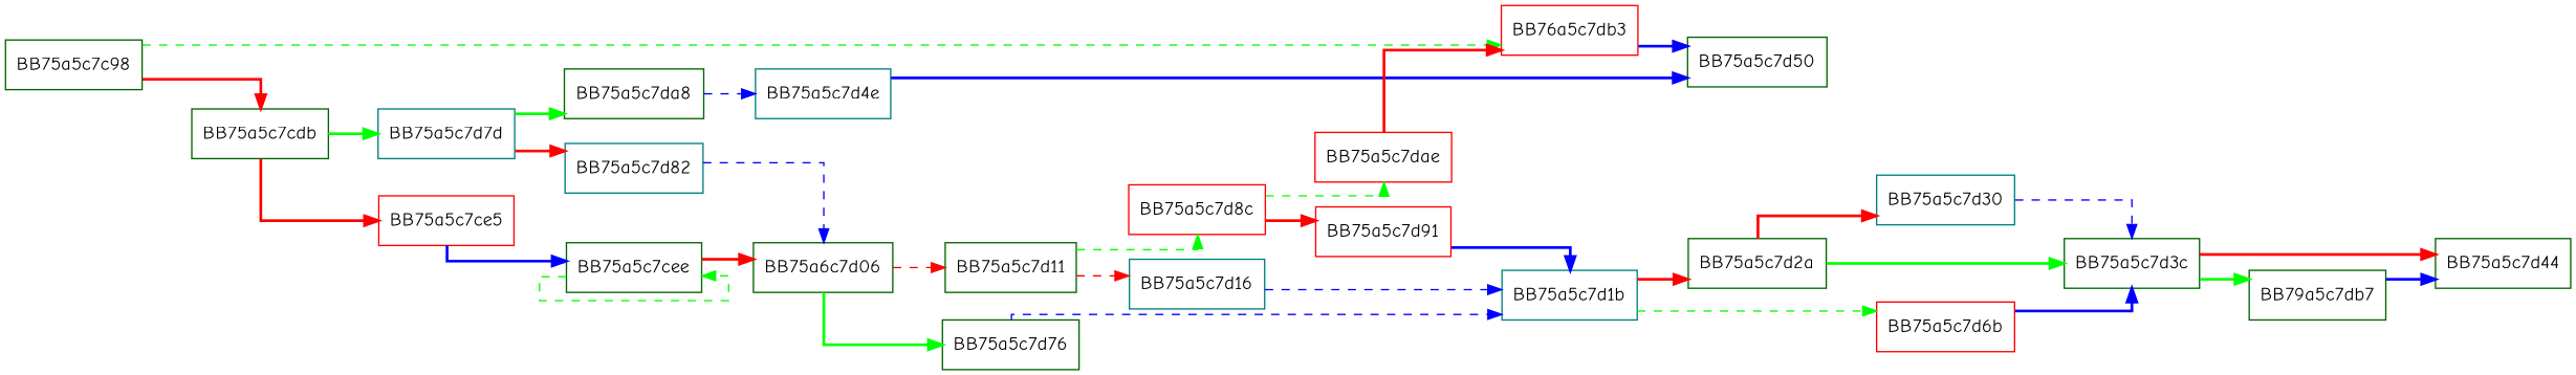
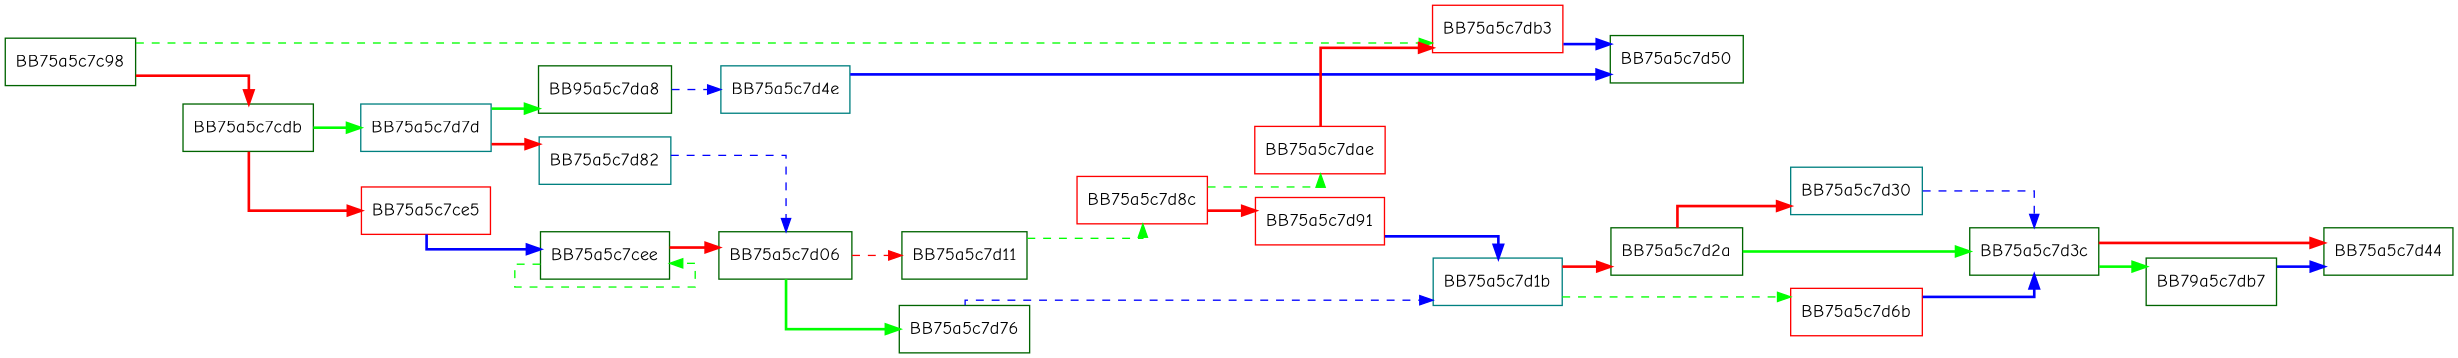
  digraph {
    fontname="Comic Neue"
    rankdir=LR
    splines=ortho
    node [color=darkgreen fontname="Comic Neue" shape=box]
    edge [color=blue fontname="Comic Neue" style=bold]
-   BB75a5c7db3 [color=red label=BB76a5c7db3]
+   BB75a5c7db3 [color=red]
    BB75a5c7c98
    BB75a5c7cdb
    BB75a5c7d50
    BB75a5c7d7d [color=teal]
    BB75a5c7ce5 [color=red]
-   BB75a5c7da8
+   BB75a5c7da8 [label=BB95a5c7da8]
    BB75a5c7d82 [color=teal]
    BB75a5c7cee
    BB75a5c7d4e [color=teal]
-   BB75a5c7d06 [label=BB75a6c7d06]
+   BB75a5c7d06
    BB75a5c7d76
    BB75a5c7d11
    BB75a5c7d1b [color=teal]
    BB75a5c7d8c [color=red]
-   BB75a5c7d16 [color=teal]
    BB75a5c7d6b [color=red]
    BB75a5c7d2a
    BB75a5c7dae [color=red]
    BB75a5c7d91 [color=red]
    BB75a5c7d3c
    BB75a5c7d30 [color=teal]
    n23 [label=BB79a5c7db7]
    BB75a5c7d44
    BB75a5c7db3 -> BB75a5c7d50
    BB75a5c7c98 -> BB75a5c7db3 [color=green style=dashed]
    BB75a5c7c98 -> BB75a5c7cdb [color=red]
    BB75a5c7cdb -> BB75a5c7d7d [color=green]
    BB75a5c7cdb -> BB75a5c7ce5 [color=red]
    BB75a5c7d7d -> BB75a5c7da8 [color=green]
    BB75a5c7d7d -> BB75a5c7d82 [color=red]
    BB75a5c7ce5 -> BB75a5c7cee
    BB75a5c7da8 -> BB75a5c7d4e [style=dashed]
    BB75a5c7d82 -> BB75a5c7d06 [style=dashed]
    BB75a5c7cee -> BB75a5c7cee [color=green style=dashed]
    BB75a5c7cee -> BB75a5c7d06 [color=red]
    BB75a5c7d4e -> BB75a5c7d50
    BB75a5c7d06 -> BB75a5c7d76 [color=green]
    BB75a5c7d06 -> BB75a5c7d11 [color=red style=dashed]
    BB75a5c7d76 -> BB75a5c7d1b [style=dashed]
    BB75a5c7d11 -> BB75a5c7d8c [color=green style=dashed]
-   BB75a5c7d11 -> BB75a5c7d16 [color=red style=dashed]
    BB75a5c7d1b -> BB75a5c7d6b [color=green style=dashed]
    BB75a5c7d1b -> BB75a5c7d2a [color=red]
    BB75a5c7d8c -> BB75a5c7dae [color=green style=dashed]
    BB75a5c7d8c -> BB75a5c7d91 [color=red]
-   BB75a5c7d16 -> BB75a5c7d1b [style=dashed]
    BB75a5c7d6b -> BB75a5c7d3c
    BB75a5c7d2a -> BB75a5c7d3c [color=green]
    BB75a5c7d2a -> BB75a5c7d30 [color=red]
    BB75a5c7dae -> BB75a5c7db3 [color=red]
    BB75a5c7d91 -> BB75a5c7d1b
    BB75a5c7d3c -> n23 [color=green]
    BB75a5c7d3c -> BB75a5c7d44 [color=red]
    BB75a5c7d30 -> BB75a5c7d3c [style=dashed]
    n23 -> BB75a5c7d44
  }
